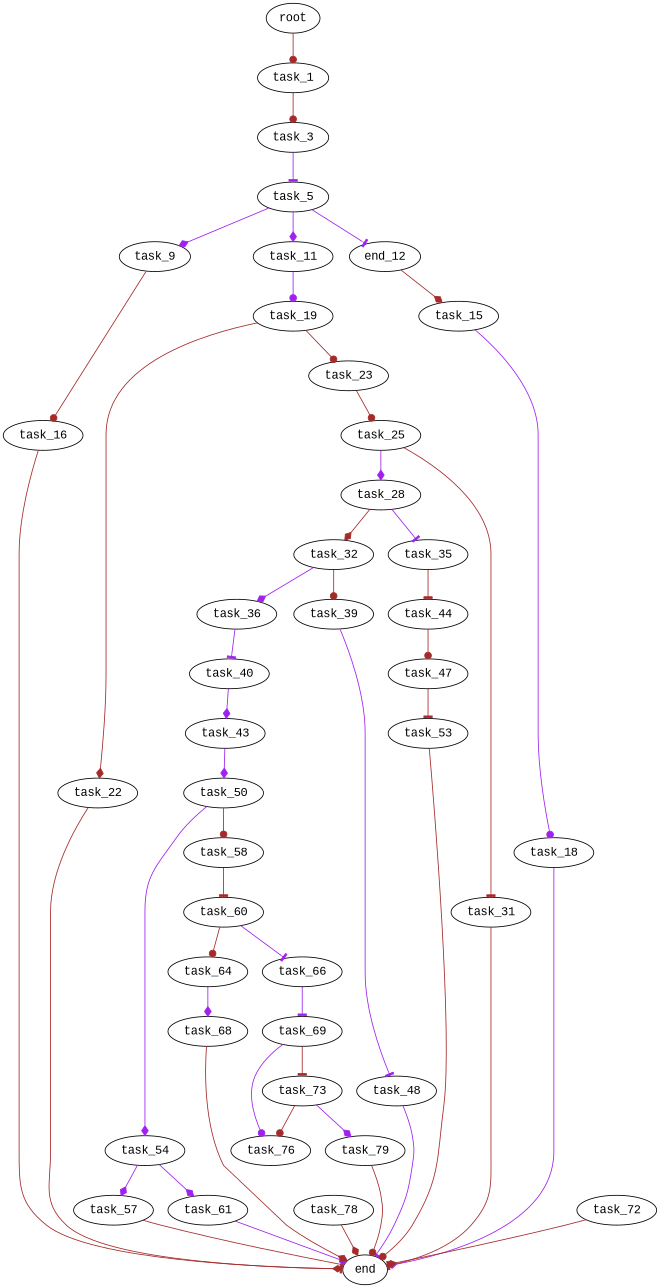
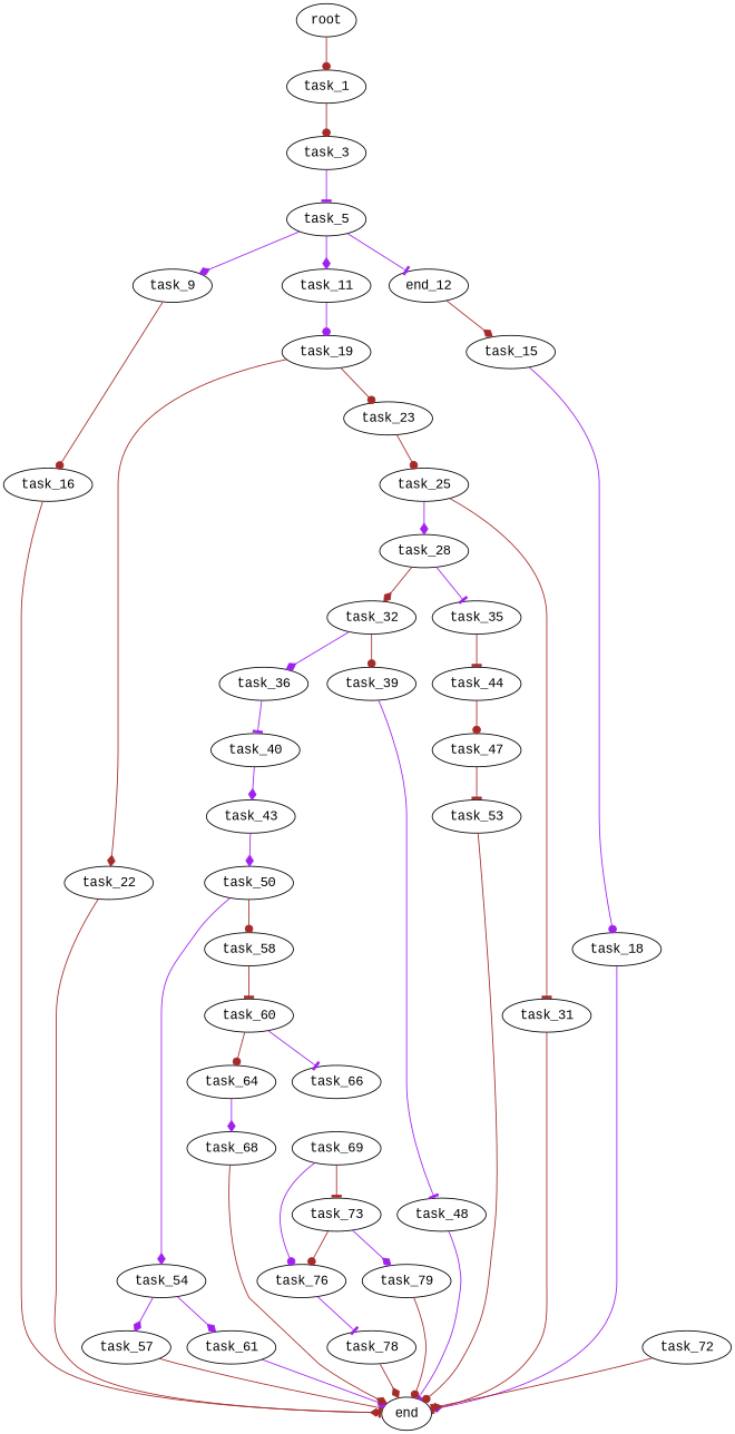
  digraph {
    fontname="Liberation Mono"
    node [fontname="Liberation Mono"]
    edge [arrowhead=diamond color=brown fontname="Liberation Mono"]
    root
    task_1
    task_3
    task_5
    task_9
    task_11
    n7 [label=end_12]
    task_16
    task_19
    task_15
    end
    task_22
    task_23
    task_18
    task_25
    task_28
    task_31
    task_32
    task_35
    task_36
    task_39
    task_44
    task_40
    task_48
    task_47
    task_43
    task_50
    task_54
    task_58
    task_53
    task_57
    task_61
    task_60
    task_64
    task_66
    task_68
    task_69
    task_73
    task_76
    task_72
    task_79
    task_78
    root -> task_1 [arrowhead=dot]
    task_1 -> task_3 [arrowhead=dot]
    task_3 -> task_5 [arrowhead=tee color=purple]
    task_5 -> task_9 [color=purple]
    task_5 -> task_11 [color=purple]
    task_5 -> n7 [arrowhead=tee color=purple]
    task_9 -> task_16 [arrowhead=dot]
    task_11 -> task_19 [arrowhead=dot color=purple]
    n7 -> task_15
    task_16 -> end
    task_19 -> task_22
    task_19 -> task_23 [arrowhead=dot]
    task_15 -> task_18 [arrowhead=dot color=purple]
    task_22 -> end [arrowhead=tee]
    task_23 -> task_25 [arrowhead=dot]
    task_18 -> end [color=purple]
    task_25 -> task_28 [color=purple]
    task_25 -> task_31 [arrowhead=tee]
    task_28 -> task_32
    task_28 -> task_35 [arrowhead=tee color=purple]
    task_31 -> end [arrowhead=tee]
    task_32 -> task_36 [color=purple]
    task_32 -> task_39 [arrowhead=dot]
    task_35 -> task_44 [arrowhead=tee]
    task_36 -> task_40 [arrowhead=tee color=purple]
    task_39 -> task_48 [arrowhead=tee color=purple]
    task_44 -> task_47 [arrowhead=dot]
    task_40 -> task_43 [color=purple]
    task_48 -> end [arrowhead=tee color=purple]
    task_47 -> task_53 [arrowhead=tee]
    task_43 -> task_50 [color=purple]
    task_50 -> task_54 [color=purple]
    task_50 -> task_58 [arrowhead=dot]
    task_54 -> task_57 [color=purple]
    task_54 -> task_61 [color=purple]
    task_58 -> task_60 [arrowhead=tee]
    task_53 -> end [arrowhead=dot]
    task_57 -> end [arrowhead=tee]
    task_61 -> end [arrowhead=dot color=purple]
    task_60 -> task_64 [arrowhead=dot]
    task_60 -> task_66 [arrowhead=tee color=purple]
    task_64 -> task_68 [color=purple]
-   task_66 -> task_69 [arrowhead=tee color=purple]
    task_68 -> end
    task_69 -> task_73 [arrowhead=tee]
    task_69 -> task_76 [arrowhead=dot color=purple]
    task_73 -> task_76 [arrowhead=dot]
    task_73 -> task_79 [color=purple]
+   task_76 -> task_78 [arrowhead=tee color=purple]
    task_72 -> end
    task_79 -> end [arrowhead=dot]
    task_78 -> end
  }
